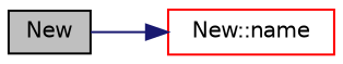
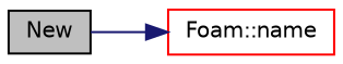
  digraph {
    rankdir=LR
    node [fontname=Helvetica fontsize=10 shape=record]
    n1 [color=black fillcolor=grey75 fontcolor=black height=0.2 label=New style=filled width=0.4]
-   n2 [color=red height=0.2 label="New::name" width=0.4]
+   n2 [color=red height=0.2 label="Foam::name" width=0.4]
    n1 -> n2 [color=midnightblue fontname=Helvetica fontsize=10 labelfontname=Helvetica labelfontsize=10 style=solid]
  }
